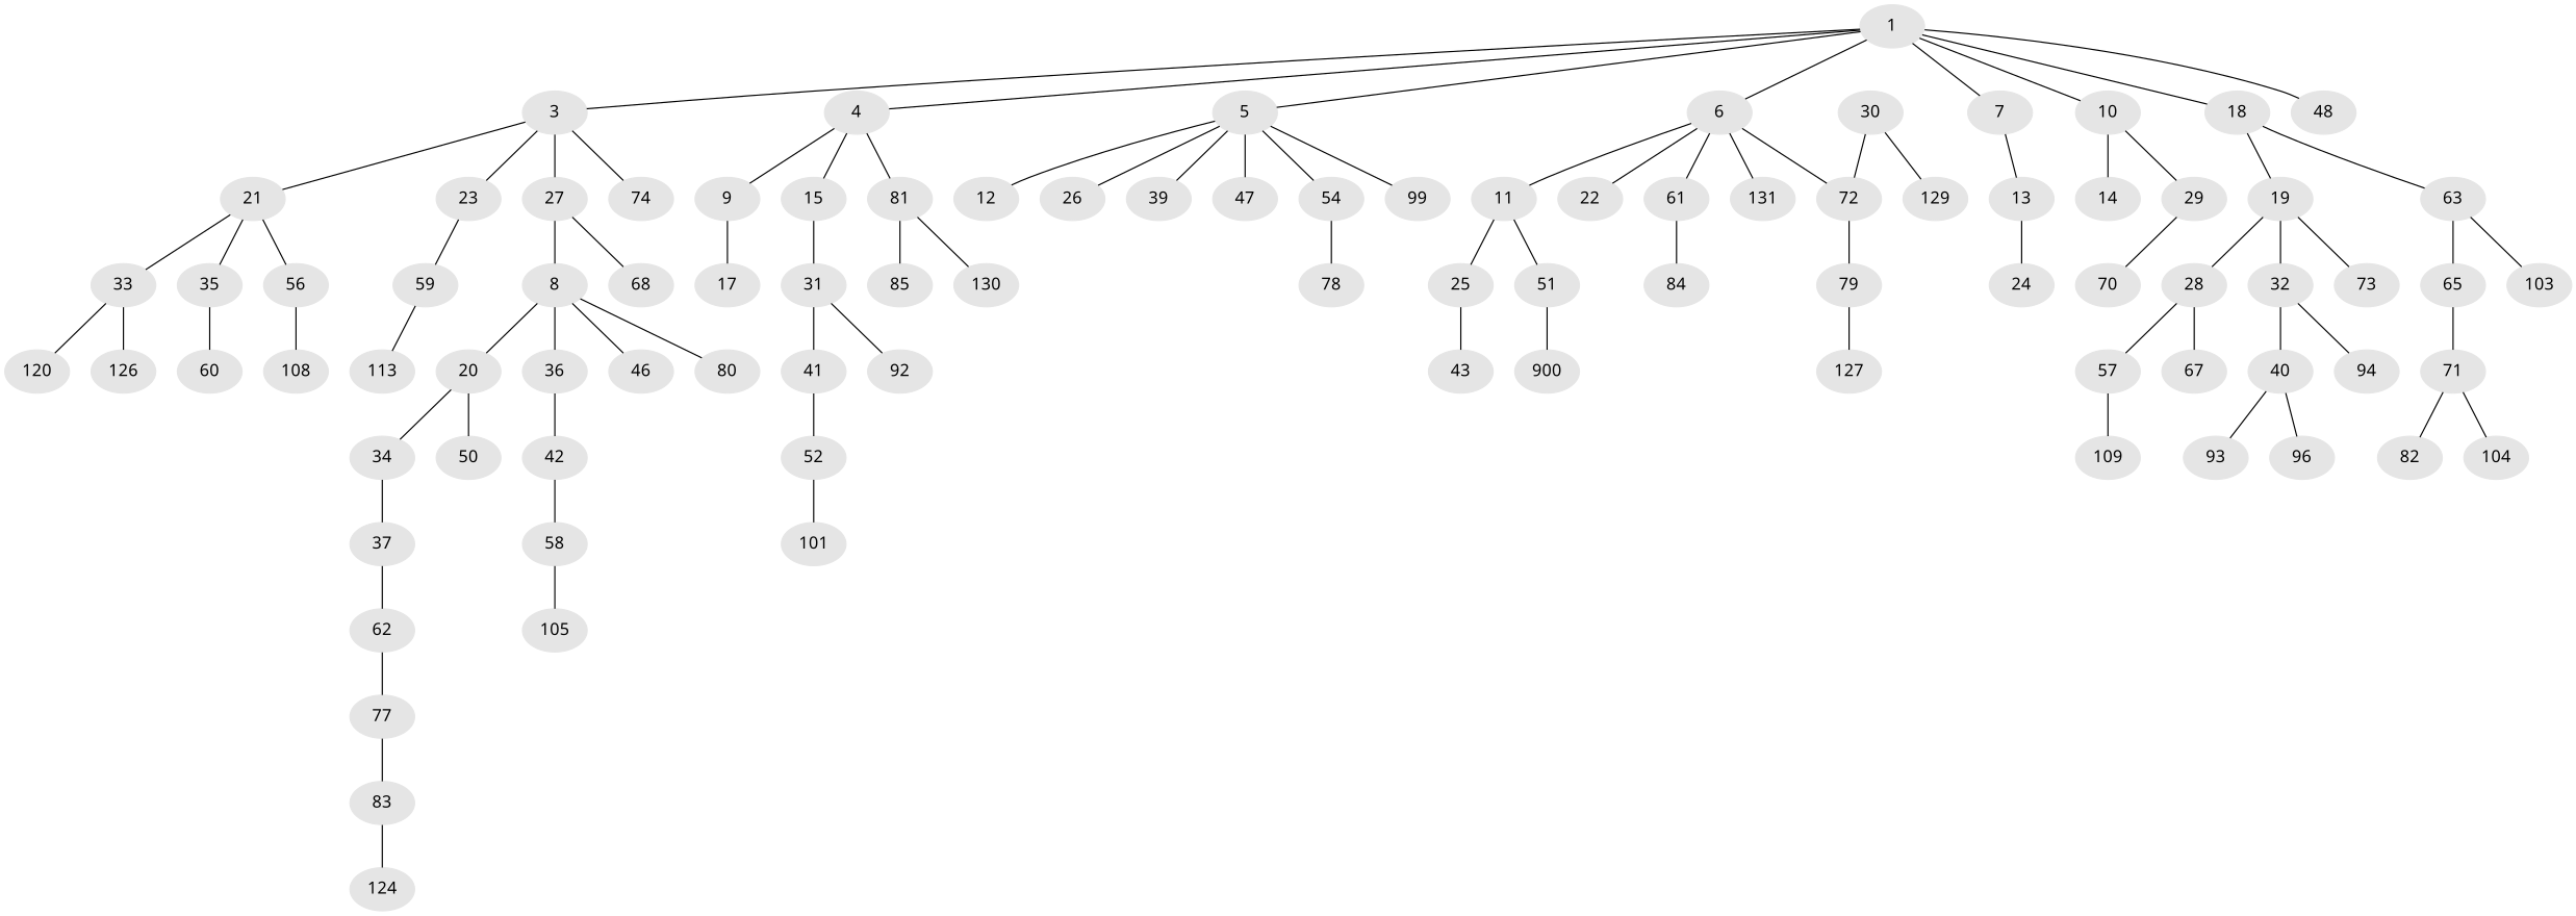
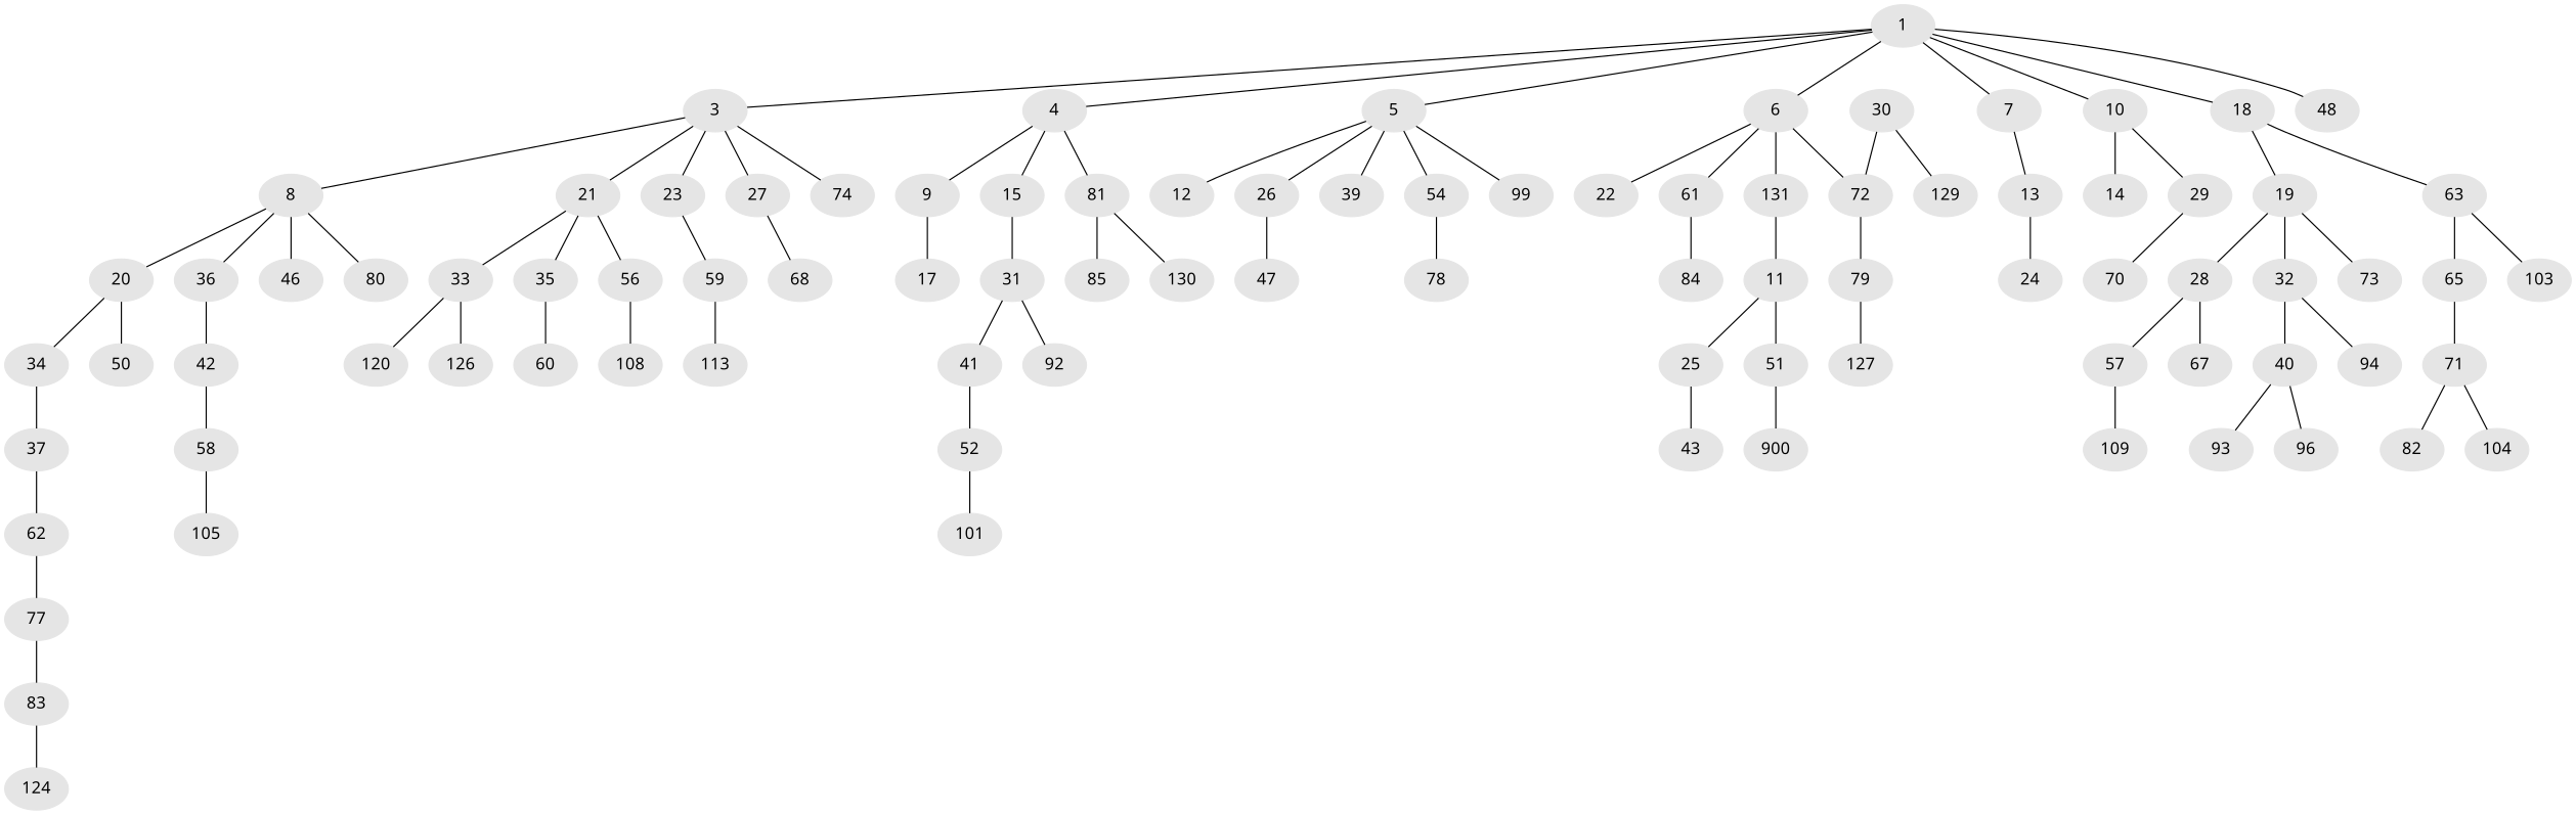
  graph {
    fontname="Noto Sans"
    node [color=gray90 fontname="Noto Sans" style=filled]
    edge [fontname="Noto Sans"]
    1 [super="+2"]
    3
    4
    5
    6
    7
    10
    18
    48 [super="+86"]
    8 [super="+45+16"]
    21
    23 [super="+116"]
    27 [super="+49"]
    74
    9
    15
    81
    12
    26
    39
    47
    54
    99 [super="+117"]
    11
    22 [super="+98"]
    61
    131
    72
    13
    14 [super="+75"]
    29 [super="+66"]
    19
    63 [super="+88"]
    20
    36
    46
    80
    33
    35
    56
    59 [super="+64"]
    68 [super="+114"]
    17
    31 [super="+38+89+106"]
    85
    130
    78 [super="+102"]
    25
    51
    30
    129
    84
    24 [super="+53"]
    34 [super="+55+76"]
    50
    42 [super="+87"]
    70
    43
    n59 [label=900]
    41
    92
    28
    32
    73
    65
    103
    57
    67
    40
    94
    37 [super="+132+44"]
    120
    126
    60
    108
    113
    109 [super="+118"]
    79
    52
    93
    96 [super="+115"]
    62
    58
    77 [super="+91"]
    101 [super="+122"]
    105
    83 [super="+95"]
    71
    82
    104
    127
    124
    1 -- 3
    1 -- 4
    1 -- 5
    1 -- 6
    1 -- 7
    1 -- 10
    1 -- 18
    1 -- 48
-   27 -- 8
+   3 -- 8
    3 -- 21
    3 -- 23
    3 -- 27
    3 -- 74
    4 -- 9
    4 -- 15
    4 -- 81
    5 -- 12
    5 -- 26
    5 -- 39
-   5 -- 47
+   26 -- 47
    5 -- 54
    5 -- 99
-   6 -- 11
+   131 -- 11
    6 -- 22
    6 -- 61
    6 -- 131
    6 -- 72
    7 -- 13
    10 -- 14
    10 -- 29
    18 -- 19
    18 -- 63
    8 -- 20
    8 -- 36
    8 -- 46
    8 -- 80
    21 -- 33
    21 -- 35
    21 -- 56
    23 -- 59
    27 -- 68
    9 -- 17
    15 -- 31
    81 -- 85
    81 -- 130
    54 -- 78
    11 -- 25
    11 -- 51
    61 -- 84
    72 -- 79
    13 -- 24
    29 -- 70
    19 -- 28
    19 -- 32
    19 -- 73
    63 -- 65
    63 -- 103
    20 -- 34
    20 -- 50
    36 -- 42
    33 -- 120
    33 -- 126
    35 -- 60
    56 -- 108
    59 -- 113
    31 -- 41
    31 -- 92
    25 -- 43
    51 -- n59
    30 -- 72
    30 -- 129
    34 -- 37
    42 -- 58
    41 -- 52
    28 -- 57
    28 -- 67
    32 -- 40
    32 -- 94
    65 -- 71
    57 -- 109
    40 -- 93
    40 -- 96
    37 -- 62
    79 -- 127
    52 -- 101
    62 -- 77
    58 -- 105
    77 -- 83
    83 -- 124
    71 -- 82
    71 -- 104
  }
